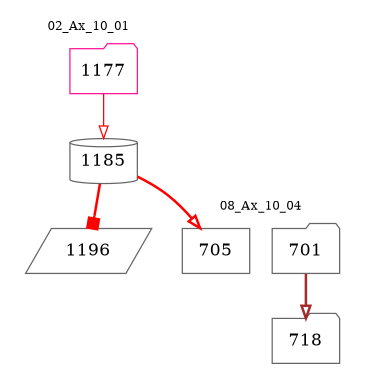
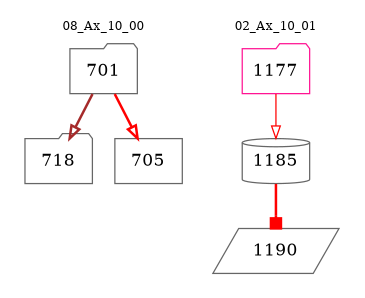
  digraph {
    node [color=gray40 shape=folder]
    edge [arrowhead=onormal color=red style=bold]
    n1 [label=701]
    n2 [label=718]
    n3 [label=705 shape=box]
    n4 [label=1185 shape=cylinder]
    n5 [color=deeppink label=1177]
-   n6 [label=1196 shape=parallelogram]
+   n6 [label=1190 shape=parallelogram]
    subgraph cluster_1 {
      color=white
      fontsize=10
-     label="08_Ax_10_04"
+     label="08_Ax_10_00"
      n1
      n2
      n3
    }
    subgraph cluster_2 {
      color=white
      fontsize=10
      label="02_Ax_10_01"
      n4
      n5
      n6
    }
    n1 -> n2 [color=brown]
-   n4 -> n3
+   n1 -> n3
    n4 -> n6 [arrowhead=box]
    n5 -> n4 [style=solid]
  }
